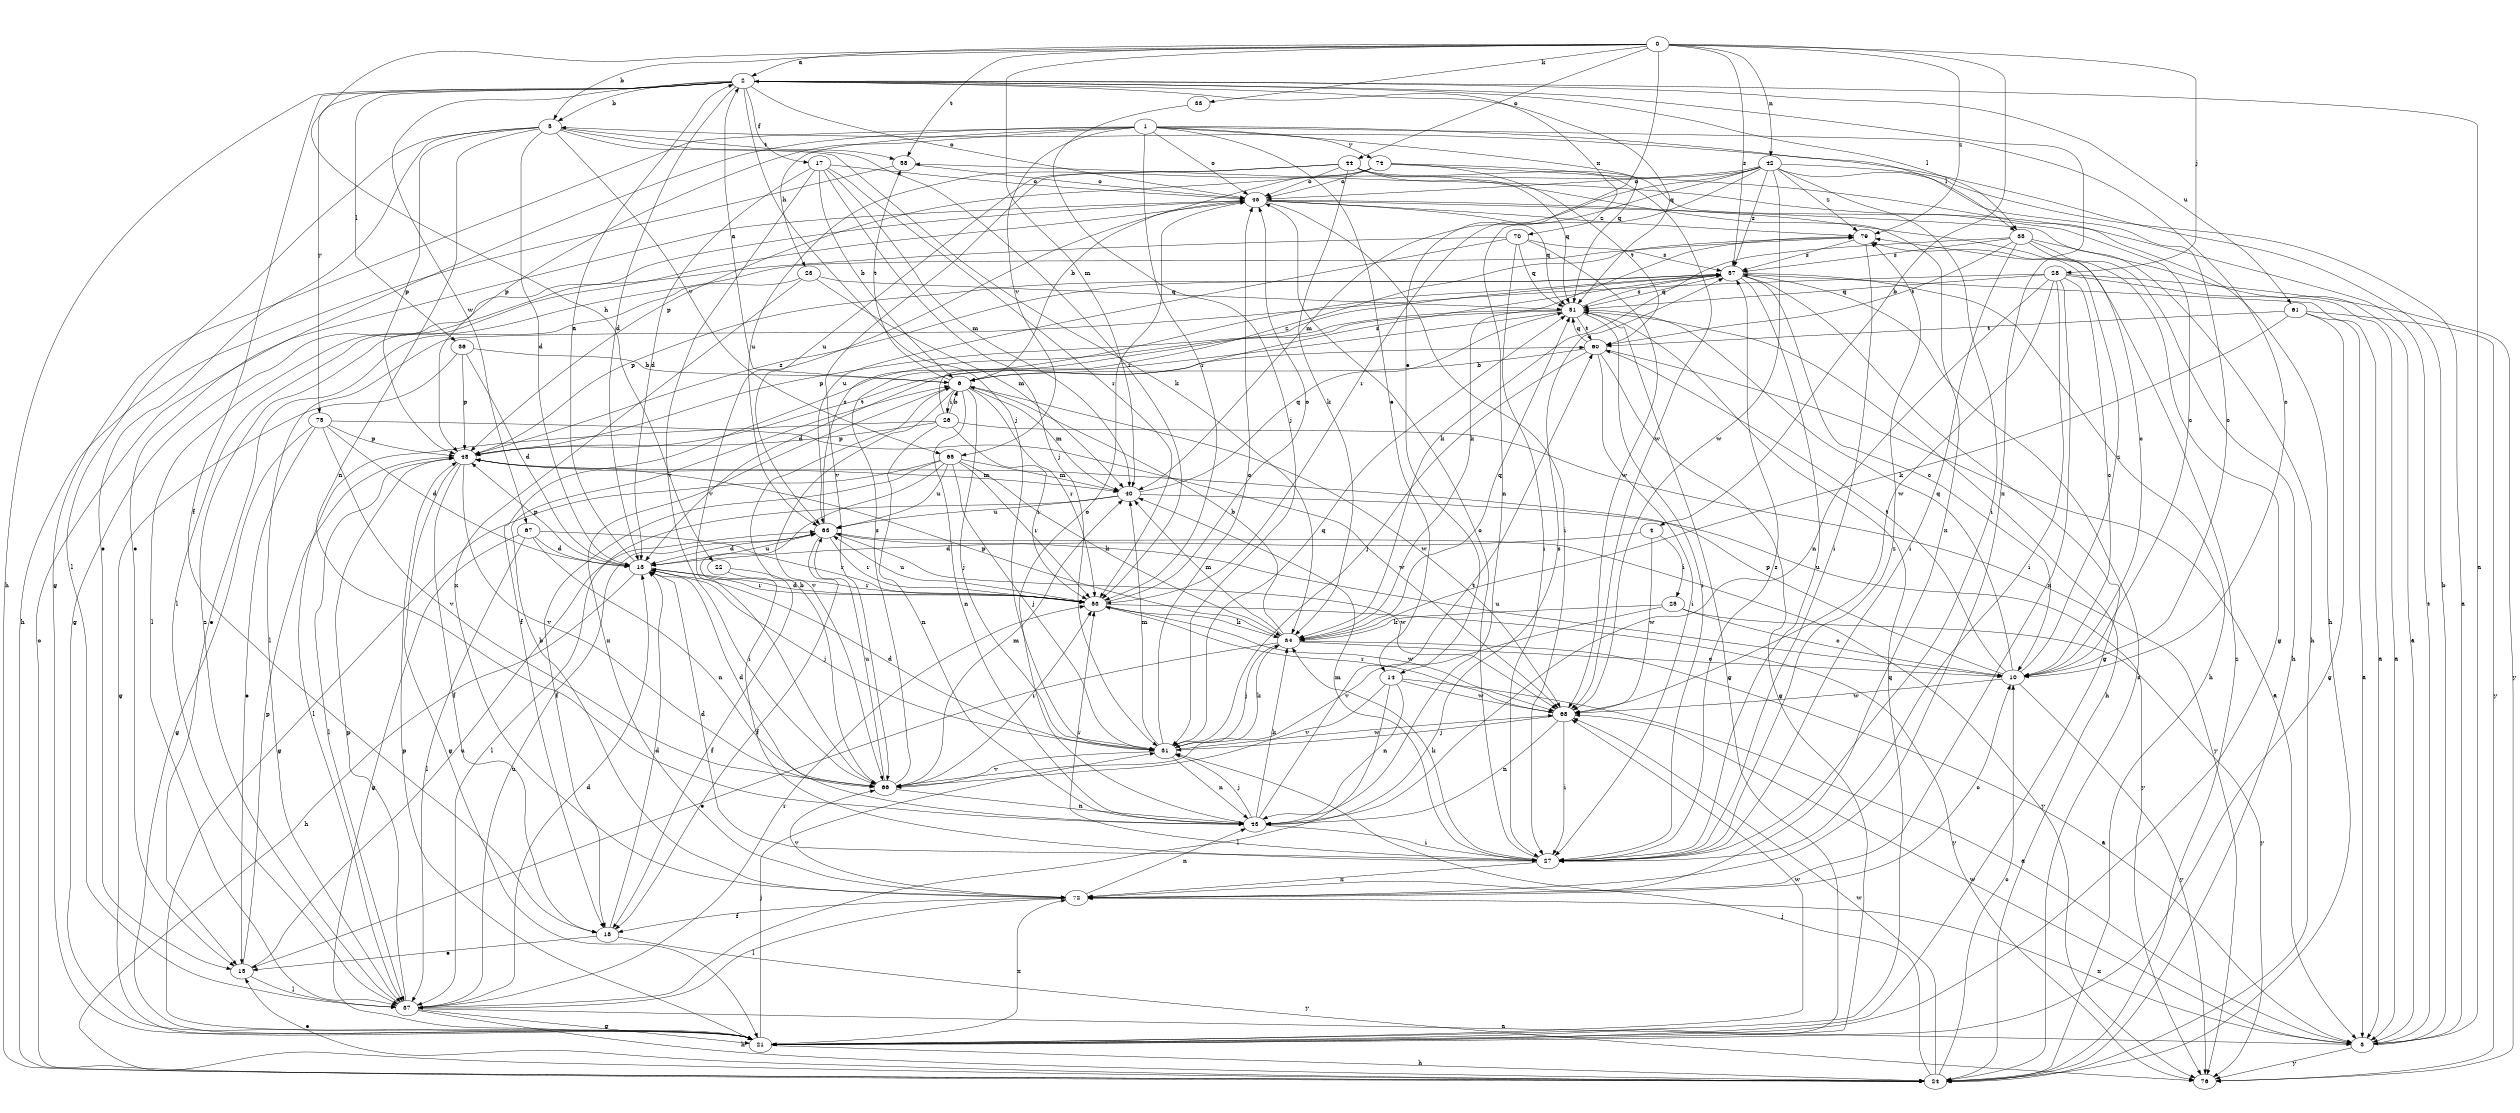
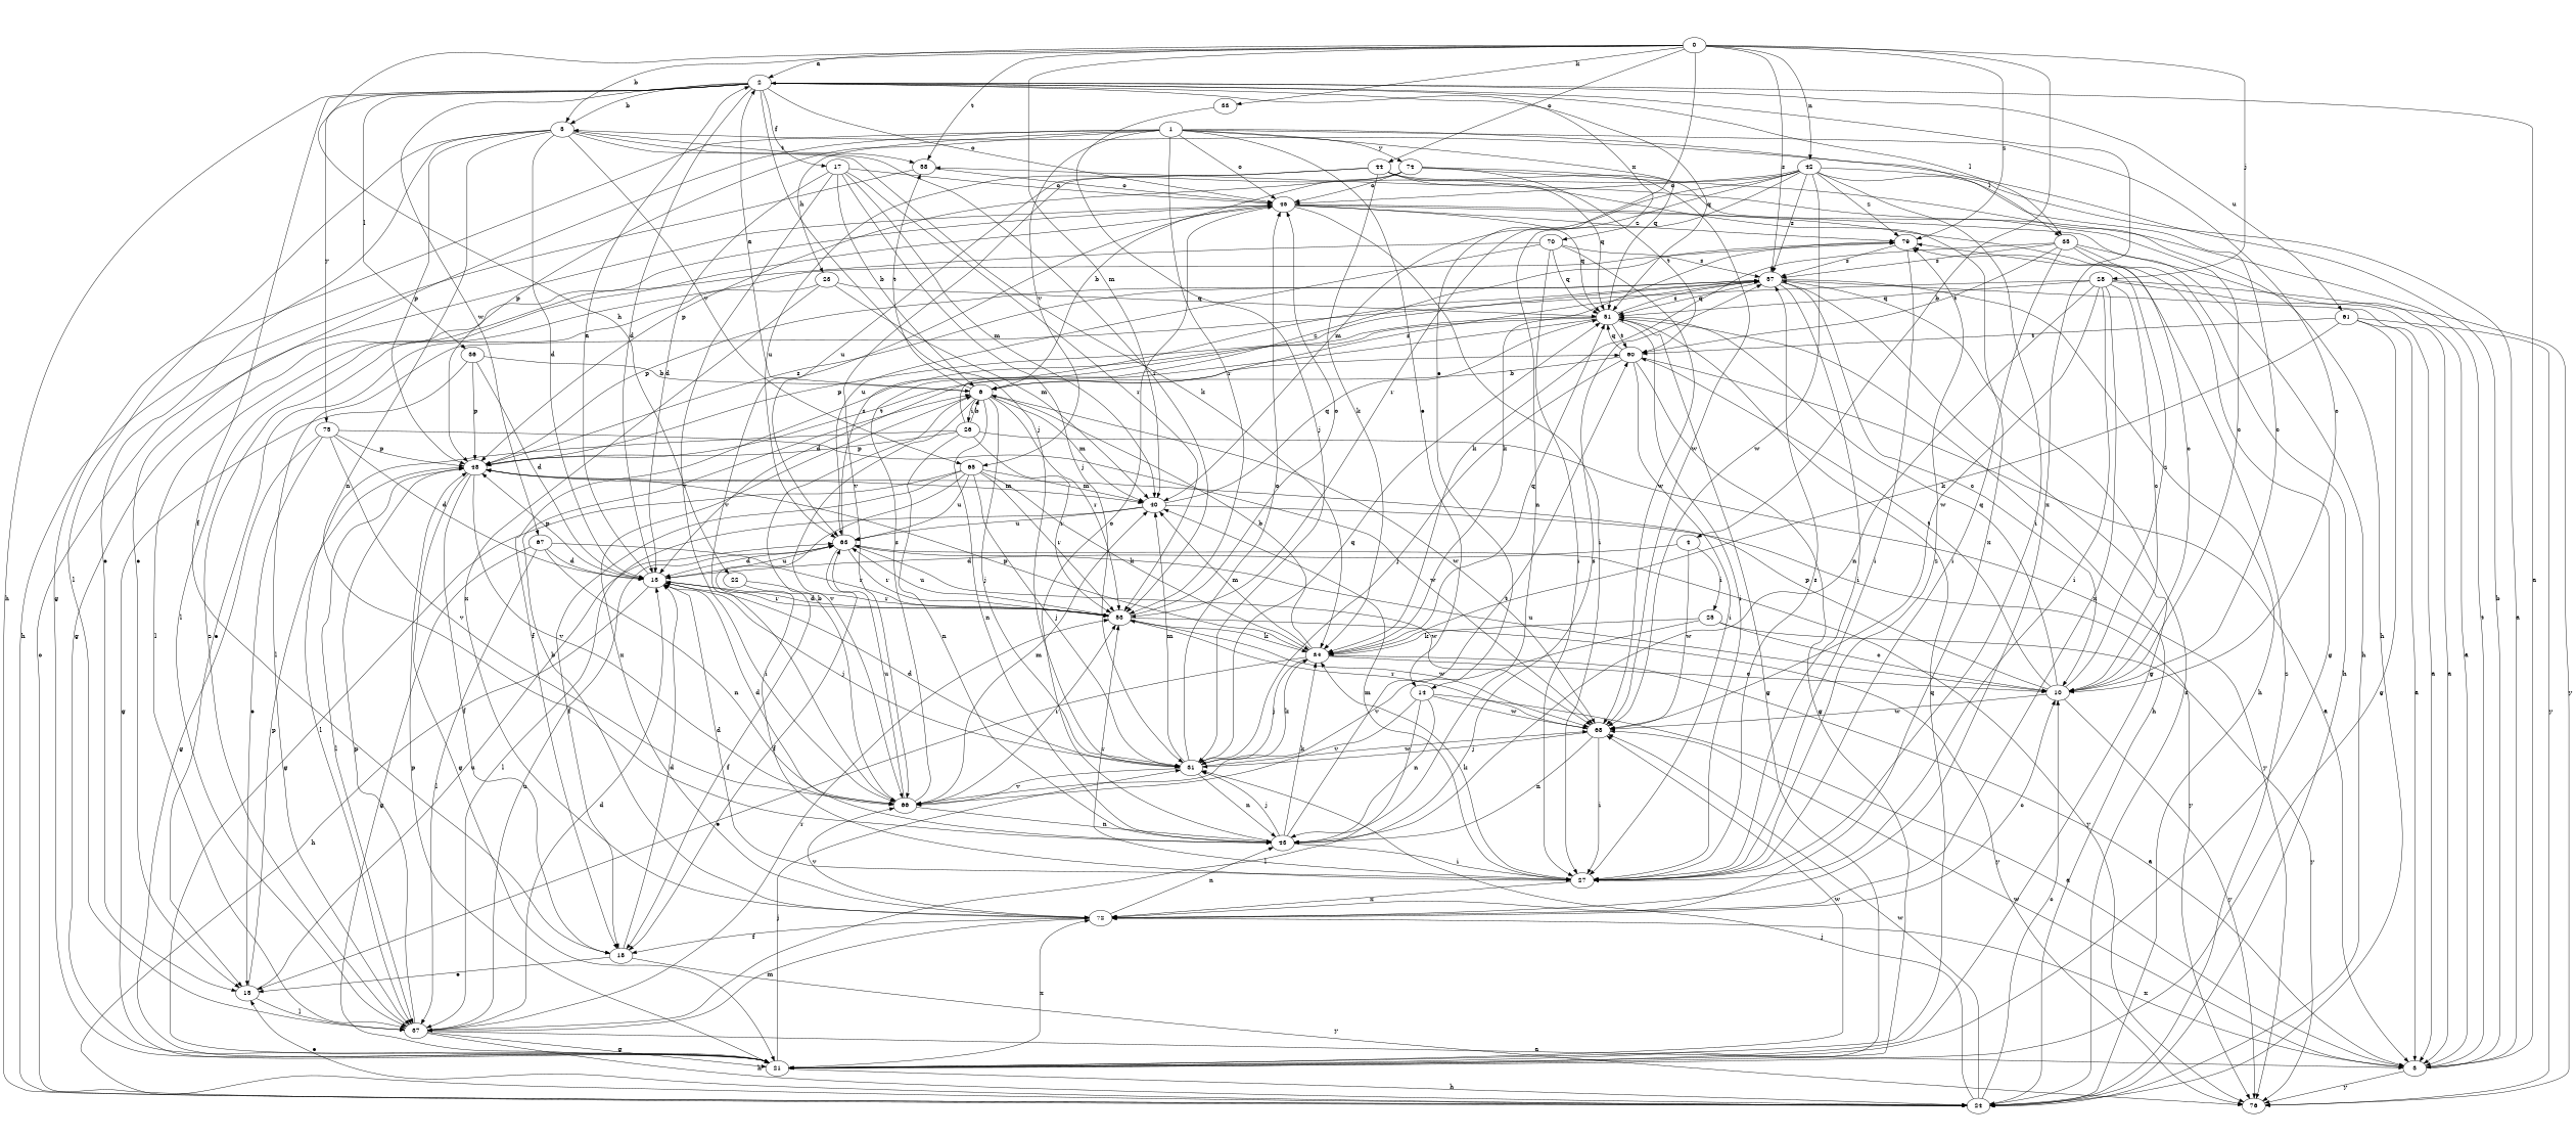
  strict digraph {
    0
    2
    4
    5
    14
    22
    28
    33
    40
    42
    44
    57
    58
    79
    35
    45
    51
    13
    17
    18
    24
    31
    36
    61
    67
    70
    72
    75
    68
    25
    15
    48
    53
    65
    34
    37
    43
    3
    66
    10
    76
    27
    63
    21
    1
    23
    74
    60
    6
    26
    0 -> 2 [label=a]
    0 -> 4 [label=b]
    0 -> 5 [label=b]
    0 -> 14 [label=e]
    0 -> 22 [label=h]
    0 -> 28 [label=j]
    0 -> 33 [label=k]
    0 -> 40 [label=m]
    0 -> 42 [label=n]
    0 -> 44 [label=o]
    0 -> 57 [label=s]
    0 -> 58 [label=t]
    0 -> 79 [label=z]
    2 -> 5 [label=b]
    2 -> 35 [label=l]
    2 -> 45 [label=o]
    2 -> 51 [label=q]
    2 -> 13 [label=d]
    2 -> 17 [label=f]
    2 -> 18 [label=f]
    2 -> 24 [label=h]
    2 -> 31 [label=j]
    2 -> 36 [label=l]
    2 -> 61 [label=u]
    2 -> 67 [label=w]
    2 -> 70 [label=x]
    2 -> 72 [label=x]
    2 -> 75 [label=y]
    4 -> 13 [label=d]
    4 -> 68 [label=w]
    4 -> 25 [label=i]
    5 -> 58 [label=t]
    5 -> 13 [label=d]
    5 -> 15 [label=e]
    5 -> 48 [label=p]
    5 -> 53 [label=r]
    5 -> 65 [label=v]
    5 -> 34 [label=k]
    5 -> 37 [label=l]
    5 -> 43 [label=n]
    14 -> 68 [label=w]
    14 -> 37 [label=l]
    14 -> 43 [label=n]
    14 -> 3 [label=a]
    14 -> 66 [label=v]
    22 -> 18 [label=f]
    22 -> 53 [label=r]
    28 -> 51 [label=q]
    28 -> 72 [label=x]
    28 -> 68 [label=w]
    28 -> 37 [label=l]
    28 -> 43 [label=n]
    28 -> 3 [label=a]
    28 -> 10 [label=c]
    28 -> 76 [label=y]
    28 -> 27 [label=i]
    33 -> 31 [label=j]
    40 -> 51 [label=q]
    40 -> 37 [label=l]
    40 -> 76 [label=y]
    40 -> 63 [label=u]
    42 -> 40 [label=m]
    42 -> 57 [label=s]
    42 -> 79 [label=z]
    42 -> 45 [label=o]
    42 -> 68 [label=w]
    42 -> 48 [label=p]
    42 -> 53 [label=r]
    42 -> 43 [label=n]
    42 -> 3 [label=a]
    42 -> 10 [label=c]
    42 -> 27 [label=i]
-   44 -> 45 [label=o]
    44 -> 51 [label=q]
    44 -> 72 [label=x]
    44 -> 34 [label=k]
    44 -> 66 [label=v]
    44 -> 10 [label=c]
    44 -> 63 [label=u]
    57 -> 51 [label=q]
    57 -> 24 [label=h]
    57 -> 48 [label=p]
    57 -> 3 [label=a]
    57 -> 10 [label=c]
-   57 -> 27 [label=u]
+   57 -> 27 [label=i]
    57 -> 21 [label=g]
    58 -> 45 [label=o]
    58 -> 24 [label=h]
    79 -> 57 [label=s]
    79 -> 34 [label=k]
    79 -> 27 [label=i]
    35 -> 57 [label=s]
    35 -> 24 [label=h]
    35 -> 34 [label=k]
    35 -> 3 [label=a]
    35 -> 27 [label=i]
    35 -> 21 [label=g]
    35 -> 60 [label=t]
    45 -> 79 [label=z]
    45 -> 51 [label=q]
    45 -> 24 [label=h]
    45 -> 37 [label=l]
    45 -> 66 [label=v]
    45 -> 10 [label=c]
    45 -> 27 [label=i]
    45 -> 21 [label=g]
    51 -> 57 [label=s]
    51 -> 13 [label=d]
    51 -> 18 [label=f]
    51 -> 24 [label=h]
    51 -> 48 [label=p]
    51 -> 27 [label=i]
    51 -> 21 [label=g]
    51 -> 60 [label=t]
    13 -> 2 [label=a]
    13 -> 24 [label=h]
    13 -> 31 [label=j]
    13 -> 48 [label=p]
    13 -> 53 [label=r]
    13 -> 63 [label=u]
    17 -> 40 [label=m]
    17 -> 45 [label=o]
    17 -> 13 [label=d]
    17 -> 31 [label=j]
    17 -> 53 [label=r]
    17 -> 66 [label=v]
    17 -> 6 [label=b]
    18 -> 13 [label=d]
    18 -> 15 [label=e]
    18 -> 76 [label=y]
    24 -> 57 [label=s]
    24 -> 79 [label=z]
    24 -> 45 [label=o]
    24 -> 31 [label=j]
    24 -> 68 [label=w]
    24 -> 15 [label=e]
    24 -> 10 [label=c]
    31 -> 40 [label=m]
    31 -> 45 [label=o]
    31 -> 51 [label=q]
    31 -> 13 [label=d]
    31 -> 68 [label=w]
    31 -> 34 [label=k]
    31 -> 43 [label=n]
    31 -> 66 [label=v]
    36 -> 13 [label=d]
    36 -> 48 [label=p]
    36 -> 21 [label=g]
    36 -> 6 [label=b]
    61 -> 34 [label=k]
    61 -> 3 [label=a]
    61 -> 76 [label=y]
    61 -> 21 [label=g]
    61 -> 60 [label=t]
    67 -> 13 [label=d]
    67 -> 53 [label=r]
    67 -> 37 [label=l]
    67 -> 43 [label=n]
    67 -> 21 [label=g]
    70 -> 57 [label=s]
    70 -> 51 [label=q]
    70 -> 68 [label=w]
    70 -> 37 [label=l]
    70 -> 27 [label=i]
    70 -> 63 [label=u]
    72 -> 18 [label=f]
-   72 -> 37 [label=l]
+   72 -> 37 [label=m]
    72 -> 43 [label=n]
    72 -> 66 [label=v]
    72 -> 10 [label=c]
    72 -> 6 [label=b]
    75 -> 13 [label=d]
    75 -> 68 [label=w]
    75 -> 15 [label=e]
    75 -> 48 [label=p]
    75 -> 66 [label=v]
    75 -> 21 [label=g]
    68 -> 31 [label=j]
    68 -> 53 [label=r]
    68 -> 43 [label=n]
    68 -> 27 [label=i]
    25 -> 34 [label=k]
    25 -> 66 [label=v]
    25 -> 10 [label=c]
    25 -> 76 [label=y]
    15 -> 48 [label=p]
    15 -> 37 [label=l]
    15 -> 63 [label=u]
    48 -> 40 [label=m]
    48 -> 57 [label=s]
    48 -> 18 [label=f]
    48 -> 37 [label=l]
    48 -> 66 [label=v]
    48 -> 21 [label=g]
    48 -> 60 [label=t]
    53 -> 45 [label=o]
    53 -> 13 [label=d]
    53 -> 68 [label=w]
    53 -> 34 [label=k]
    53 -> 76 [label=y]
    53 -> 63 [label=u]
    65 -> 40 [label=m]
    65 -> 18 [label=f]
    65 -> 31 [label=j]
    65 -> 53 [label=r]
    65 -> 34 [label=k]
    65 -> 27 [label=i]
    65 -> 63 [label=u]
    65 -> 21 [label=g]
    34 -> 40 [label=m]
    34 -> 51 [label=q]
    34 -> 31 [label=j]
    34 -> 15 [label=e]
    34 -> 48 [label=p]
    34 -> 3 [label=a]
    34 -> 10 [label=c]
    34 -> 6 [label=b]
    37 -> 79 [label=z]
    37 -> 13 [label=d]
    37 -> 24 [label=h]
    37 -> 48 [label=p]
    37 -> 53 [label=r]
    37 -> 3 [label=a]
    37 -> 63 [label=u]
    37 -> 21 [label=g]
    43 -> 57 [label=s]
    43 -> 45 [label=o]
    43 -> 31 [label=j]
    43 -> 34 [label=k]
    43 -> 27 [label=i]
    43 -> 60 [label=t]
    3 -> 2 [label=a]
    3 -> 5 [label=b]
    3 -> 58 [label=t]
    3 -> 72 [label=x]
    3 -> 68 [label=w]
    3 -> 76 [label=y]
    66 -> 40 [label=m]
    66 -> 57 [label=s]
    66 -> 13 [label=d]
    66 -> 53 [label=r]
    66 -> 43 [label=n]
    66 -> 63 [label=u]
    66 -> 6 [label=b]
    10 -> 79 [label=z]
    10 -> 51 [label=q]
    10 -> 68 [label=w]
    10 -> 48 [label=p]
    10 -> 76 [label=y]
    10 -> 63 [label=u]
    10 -> 60 [label=t]
    27 -> 40 [label=m]
    27 -> 57 [label=s]
    27 -> 79 [label=z]
-   27 -> 45 [label=o]
    27 -> 13 [label=d]
    27 -> 72 [label=x]
    27 -> 53 [label=r]
    27 -> 34 [label=k]
    63 -> 57 [label=s]
    63 -> 13 [label=d]
    63 -> 18 [label=f]
    63 -> 68 [label=w]
    63 -> 53 [label=r]
    63 -> 76 [label=y]
    21 -> 51 [label=q]
    21 -> 24 [label=h]
    21 -> 31 [label=j]
    21 -> 72 [label=x]
    21 -> 68 [label=w]
    21 -> 48 [label=p]
    1 -> 14 [label=e]
    1 -> 35 [label=l]
    1 -> 45 [label=o]
    1 -> 51 [label=q]
    1 -> 15 [label=e]
    1 -> 48 [label=p]
    1 -> 53 [label=r]
    1 -> 65 [label=v]
    1 -> 10 [label=c]
    1 -> 21 [label=g]
    1 -> 23 [label=h]
    1 -> 74 [label=y]
    23 -> 40 [label=m]
    23 -> 51 [label=q]
    23 -> 72 [label=x]
    23 -> 15 [label=e]
    74 -> 45 [label=o]
    74 -> 24 [label=h]
    74 -> 68 [label=w]
    74 -> 63 [label=u]
    74 -> 60 [label=t]
    74 -> 6 [label=b]
    60 -> 51 [label=q]
    60 -> 31 [label=j]
    60 -> 3 [label=a]
    60 -> 27 [label=i]
    60 -> 21 [label=g]
    60 -> 6 [label=b]
    6 -> 2 [label=a]
    6 -> 40 [label=m]
    6 -> 57 [label=s]
    6 -> 58 [label=t]
    6 -> 31 [label=j]
    6 -> 72 [label=x]
    6 -> 68 [label=w]
    6 -> 53 [label=r]
    6 -> 43 [label=n]
    6 -> 66 [label=v]
    6 -> 26 [label=i]
    26 -> 79 [label=z]
    26 -> 48 [label=p]
    26 -> 53 [label=r]
    26 -> 37 [label=l]
    26 -> 43 [label=n]
    26 -> 76 [label=y]
    26 -> 6 [label=b]
  }
